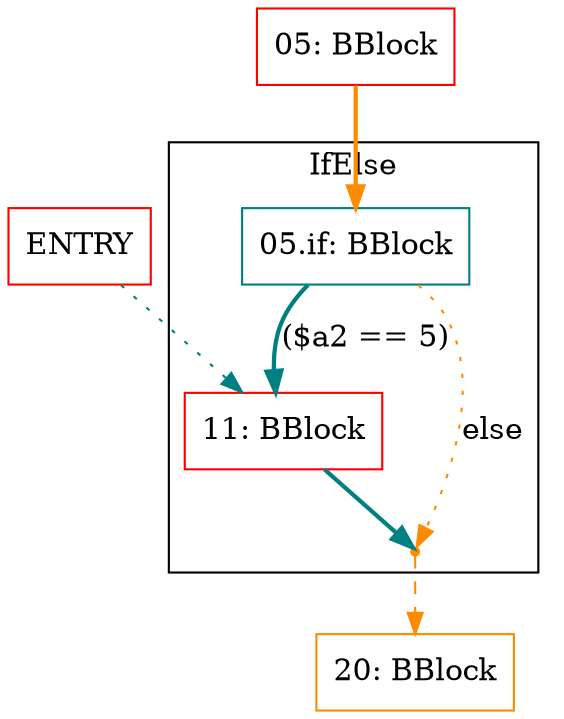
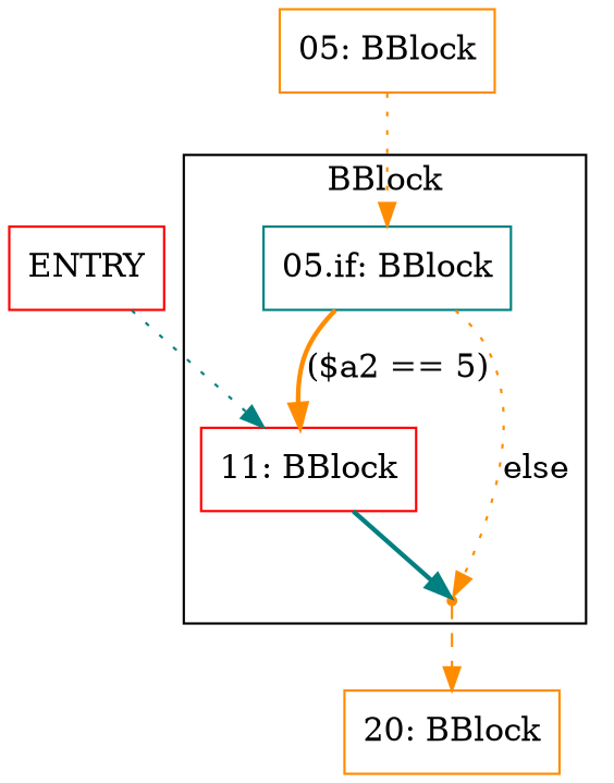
  digraph {
    node [color=red shape=box]
    edge [color=darkorange style=dotted]
    n1 [color=teal label="05.if: BBlock"]
    n2 [label="11: BBlock"]
    "landing_0_05.if" [color=darkorange shape=point]
    n4 [color=darkorange label="20: BBlock"]
-   n5 [label="05: BBlock"]
+   n5 [color=darkorange label="05: BBlock"]
    ENTRY
    subgraph cluster_1 {
-     label=IfElse
+     label=BBlock
      n1
      n2
      "landing_0_05.if"
    }
-   n1 -> n2 [color=teal label="($a2 == 5)" style=bold]
+   n1 -> n2 [label="($a2 == 5)" style=bold]
    n1 -> "landing_0_05.if" [label=else]
    n2 -> "landing_0_05.if" [color=teal style=bold]
    "landing_0_05.if" -> n4 [style=dashed]
-   n5 -> n1 [style=bold]
+   n5 -> n1
    ENTRY -> n2 [color=teal]
  }
